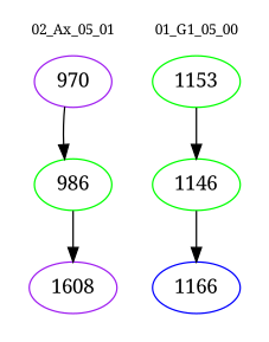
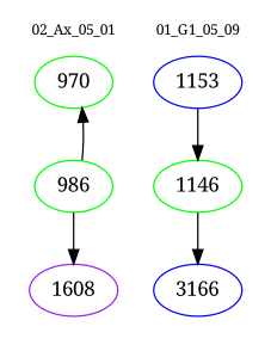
  digraph {
    fontname="Noto Serif"
    node [color=purple fontname="Noto Serif"]
    edge [color=black fontname="Noto Serif"]
-   n1 [label=970]
+   n1 [color=green label=970]
    n2 [color=green label=986]
    n3 [label=1608]
-   n4 [color=green label=1153]
+   n4 [color=blue label=1153]
    n5 [color=green label=1146]
-   n6 [color=blue label=1166]
+   n6 [color=blue label=3166]
    subgraph cluster_1 {
      color=white
      fontsize=10
      label="02_Ax_05_01"
      n1
      n2
      n3
    }
    subgraph cluster_2 {
      color=white
      fontsize=10
-     label="01_G1_05_00"
+     label="01_G1_05_09"
      n4
      n5
      n6
    }
-   n1 -> n2
+   n2 -> n1
    n2 -> n3
    n4 -> n5
    n5 -> n6
  }
